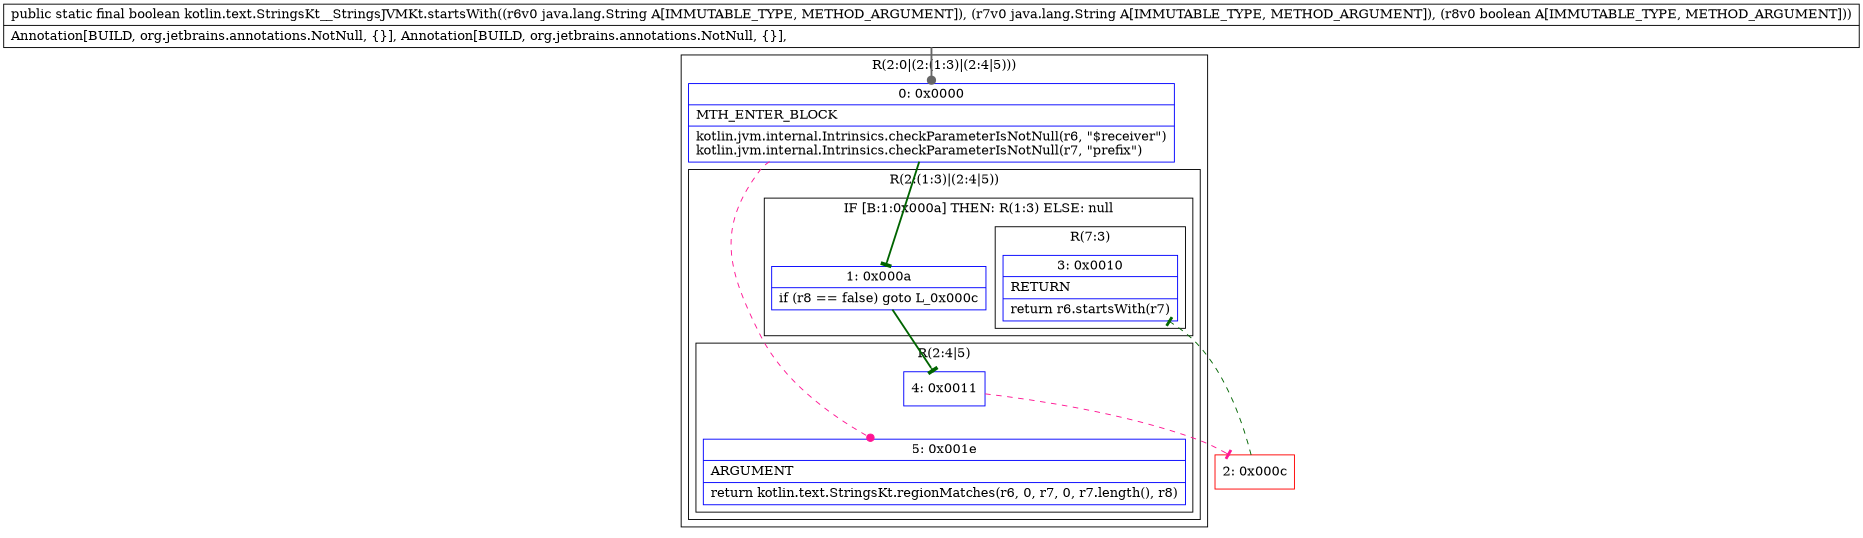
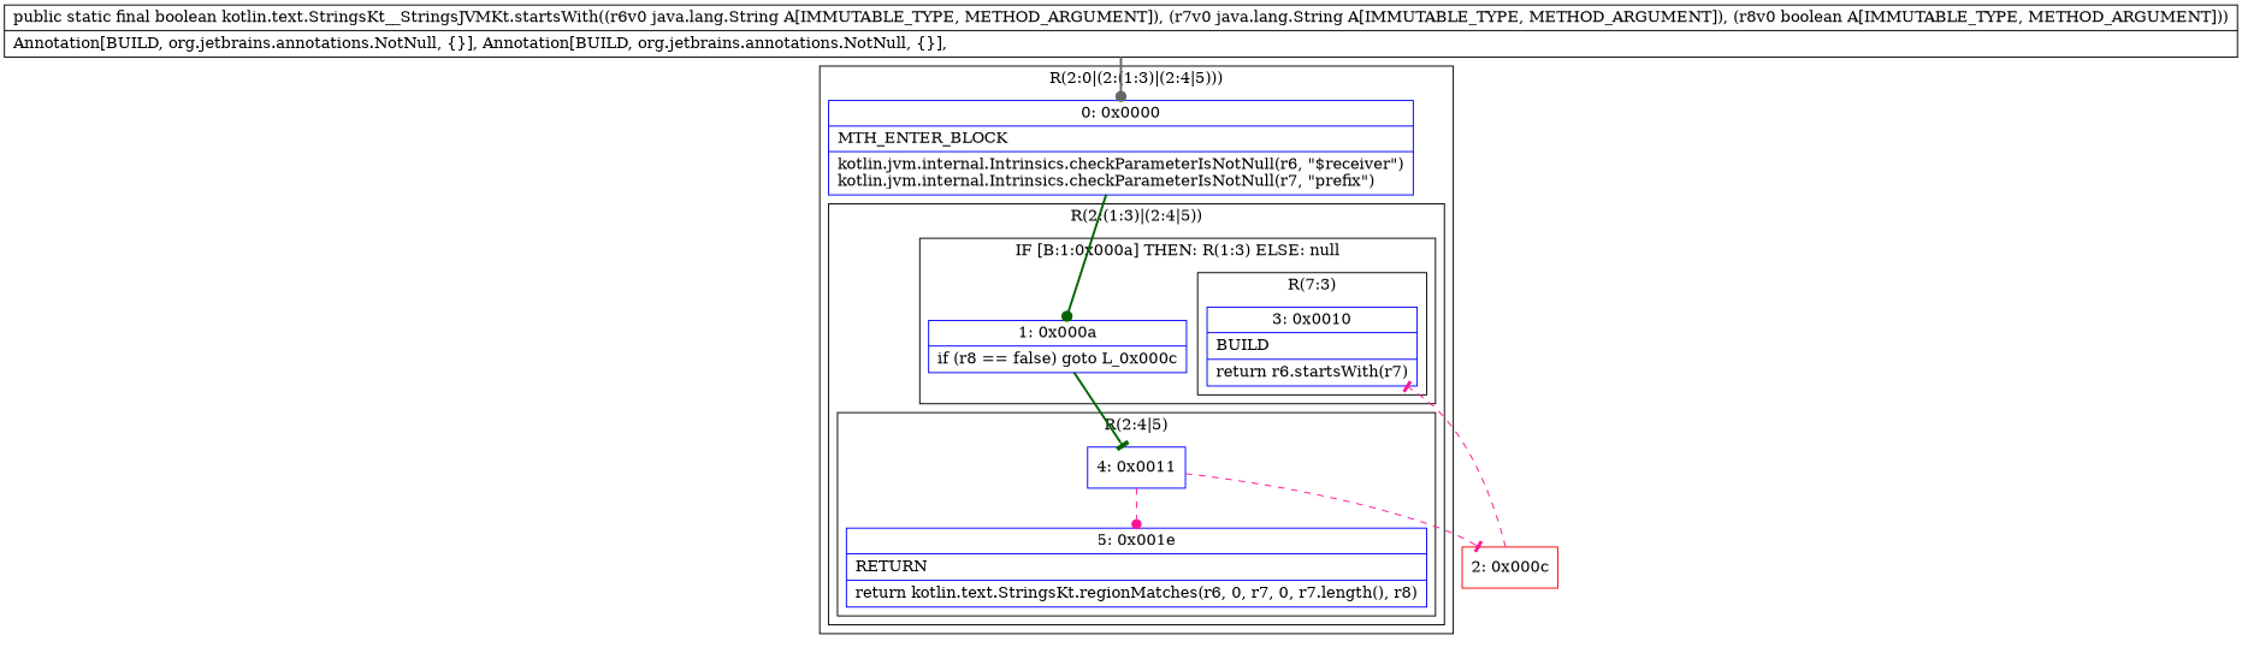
  digraph {
    node [color=blue shape=record]
    edge [arrowhead=tee color=darkgreen style=bold]
-   n1 [label="{3\:\ 0x0010|RETURN\l|return r6.startsWith(r7)\l}"]
+   n1 [label="{3\:\ 0x0010|BUILD\l|return r6.startsWith(r7)\l}"]
    n2 [label="{1\:\ 0x000a|if (r8 == false) goto L_0x000c\l}"]
    n3 [label="{4\:\ 0x0011}"]
-   n4 [label="{5\:\ 0x001e|ARGUMENT\l|return kotlin.text.StringsKt.regionMatches(r6, 0, r7, 0, r7.length(), r8)\l}"]
+   n4 [label="{5\:\ 0x001e|RETURN\l|return kotlin.text.StringsKt.regionMatches(r6, 0, r7, 0, r7.length(), r8)\l}"]
    n5 [label="{0\:\ 0x0000|MTH_ENTER_BLOCK\l|kotlin.jvm.internal.Intrinsics.checkParameterIsNotNull(r6, \"$receiver\")\lkotlin.jvm.internal.Intrinsics.checkParameterIsNotNull(r7, \"prefix\")\l}"]
    n6 [color=red label="{2\:\ 0x000c}"]
    n7 [label="{public static final boolean kotlin.text.StringsKt__StringsJVMKt.startsWith((r6v0 java.lang.String A[IMMUTABLE_TYPE, METHOD_ARGUMENT]), (r7v0 java.lang.String A[IMMUTABLE_TYPE, METHOD_ARGUMENT]), (r8v0 boolean A[IMMUTABLE_TYPE, METHOD_ARGUMENT]))  | Annotation[BUILD, org.jetbrains.annotations.NotNull, \{\}], Annotation[BUILD, org.jetbrains.annotations.NotNull, \{\}], \l}" color=""]
    subgraph cluster_1 {
      label="R(2:0|(2:(1:3)|(2:4|5)))"
      n5
      subgraph cluster_2 {
        label="R(2:(1:3)|(2:4|5))"
        subgraph cluster_3 {
          label="IF [B:1:0x000a] THEN: R(1:3) ELSE: null"
          n2
          subgraph cluster_4 {
            label="R(7:3)"
            n1
          }
        }
        subgraph cluster_5 {
          label="R(2:4|5)"
          n3
          n4
        }
      }
    }
    n2 -> n3
-   n5 -> n4 [arrowhead=dot color=deeppink style=dashed]
+   n3 -> n4 [arrowhead=dot color=deeppink style=dashed]
    n3 -> n6 [color=deeppink style=dashed]
-   n5 -> n2
-   n6 -> n1 [style=dashed]
+   n5 -> n2 [arrowhead=dot]
+   n6 -> n1 [color=deeppink style=dashed]
    n7 -> n5 [arrowhead=dot color=gray40]
  }
